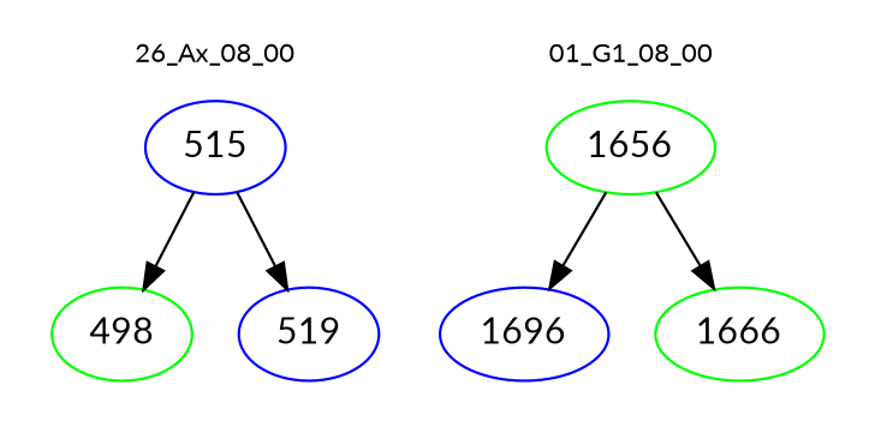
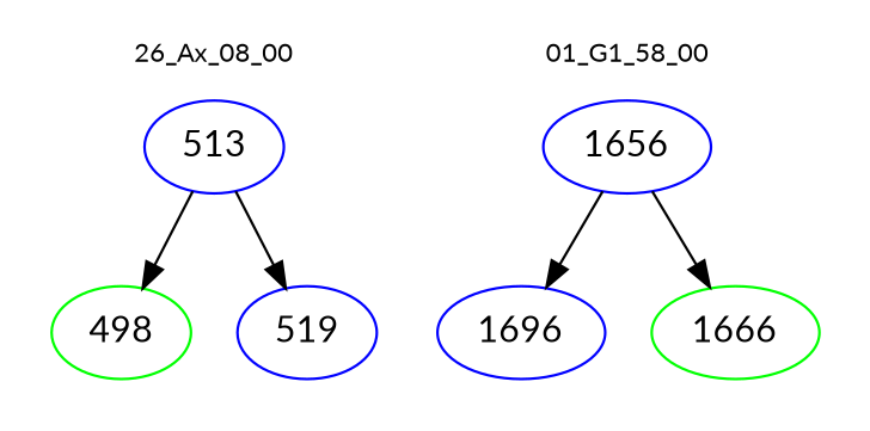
  digraph {
    fontname=Lato
    node [color=blue fontname=Lato]
    edge [color=black fontname=Lato]
-   n1 [label=515]
+   n1 [label=513]
    n2 [color=green label=498]
    n3 [label=519]
-   n4 [color=green label=1656]
+   n4 [label=1656]
    n5 [label=1696]
    n6 [color=green label=1666]
    subgraph cluster_1 {
      color=white
      fontsize=10
      label="26_Ax_08_00"
      n1
      n2
      n3
    }
    subgraph cluster_2 {
      color=white
      fontsize=10
-     label="01_G1_08_00"
+     label="01_G1_58_00"
      n4
      n5
      n6
    }
    n1 -> n2
    n1 -> n3
    n4 -> n5
    n4 -> n6
  }
